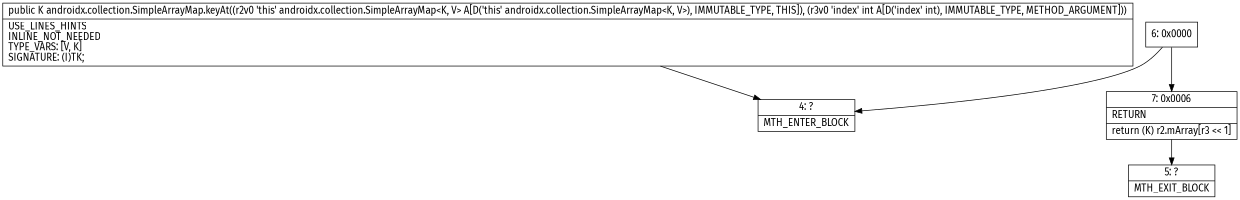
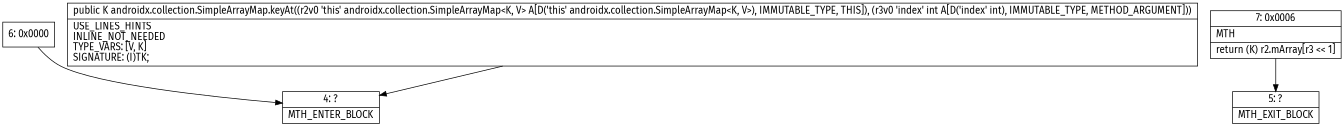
  digraph {
    fontname="Fira Sans"
    node [fontname="Fira Sans" shape=record]
    edge [fontname="Fira Sans"]
    n1 [label="{4\:\ ?|MTH_ENTER_BLOCK\l}"]
    n2 [label="{6\:\ 0x0000}"]
-   n3 [label="{7\:\ 0x0006|RETURN\l|return (K) r2.mArray[r3 \<\< 1]\l}"]
+   n3 [label="{7\:\ 0x0006|MTH\l|return (K) r2.mArray[r3 \<\< 1]\l}"]
    n4 [label="{5\:\ ?|MTH_EXIT_BLOCK\l}"]
    n5 [label="{public K androidx.collection.SimpleArrayMap.keyAt((r2v0 'this' androidx.collection.SimpleArrayMap\<K, V\> A[D('this' androidx.collection.SimpleArrayMap\<K, V\>), IMMUTABLE_TYPE, THIS]), (r3v0 'index' int A[D('index' int), IMMUTABLE_TYPE, METHOD_ARGUMENT]))  | USE_LINES_HINTS\lINLINE_NOT_NEEDED\lTYPE_VARS: [V, K]\lSIGNATURE: (I)TK;\l}"]
    n2 -> n1
-   n2 -> n3
    n3 -> n4
    n5 -> n1
  }
